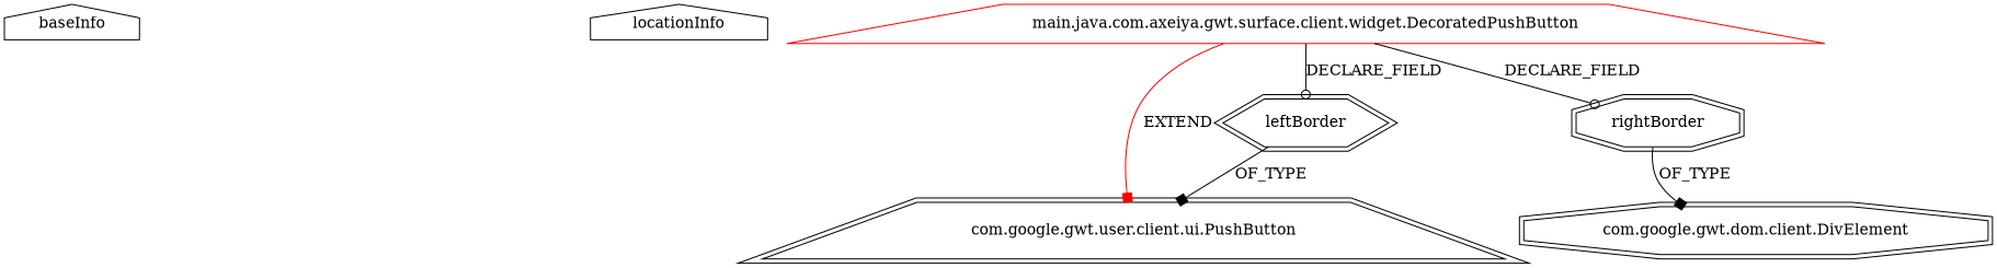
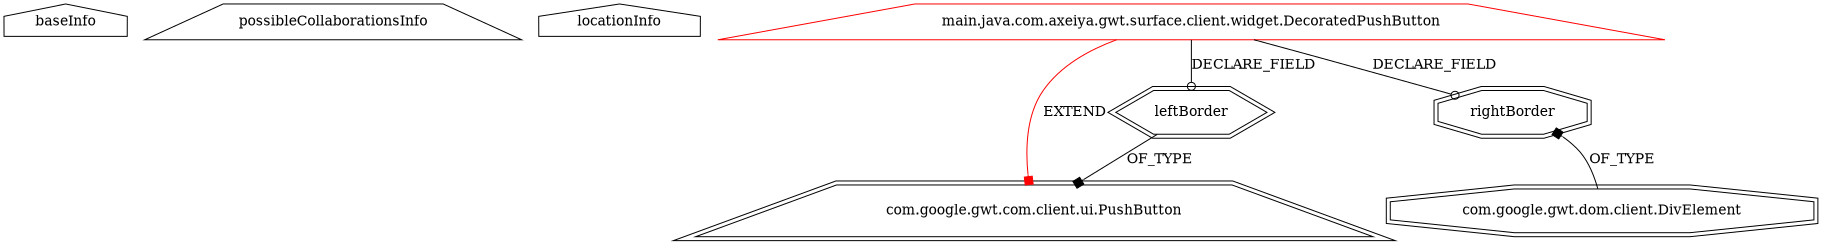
  digraph {
    node [shape=trapezium isFrameworkType=true]
    edge [arrowhead=box]
    baseInfo [category=extension_graph graphId=1269 isAnonymous=false possibleRelation=false shape=house isFrameworkType=""]
+   possibleCollaborationsInfo [isFrameworkType=""]
    locationInfo [contextSignature=DecoratedPushButton filePath="/dapicard-gwt-surface/gwt-surface-master/gwt-surface/src/main/java/com/axeiya/gwt/surface/client/widget/DecoratedPushButton.java" graphId=1269 projectName="dapicard-gwt-surface" shape=house isFrameworkType=""]
    n4 [color=red isFrameworkType=false label="main.java.com.axeiya.gwt.surface.client.widget.DecoratedPushButton" vertexType=ROOT_CLIENT_CLASS_DECLARATION]
-   n5 [label="com.google.gwt.user.client.ui.PushButton" peripheries=2 vertexType=FRAMEWORK_CLASS_TYPE]
+   n5 [label="com.google.gwt.com.client.ui.PushButton" peripheries=2 vertexType=FRAMEWORK_CLASS_TYPE]
    n6 [label=leftBorder peripheries=2 shape=hexagon vertexType=FIELD_DECLARATION]
    n7 [label=rightBorder peripheries=2 shape=octagon vertexType=FIELD_DECLARATION]
    n8 [label="com.google.gwt.dom.client.DivElement" peripheries=2 shape=octagon vertexType=FRAMEWORK_CLASS_TYPE]
    n4 -> n5 [color=red label=EXTEND]
    n4 -> n6 [arrowhead=odot label=DECLARE_FIELD]
    n4 -> n7 [arrowhead=odot label=DECLARE_FIELD]
    n6 -> n5 [label=OF_TYPE]
-   n7 -> n8 [label=OF_TYPE]
+   n8 -> n7 [label=OF_TYPE]
  }
